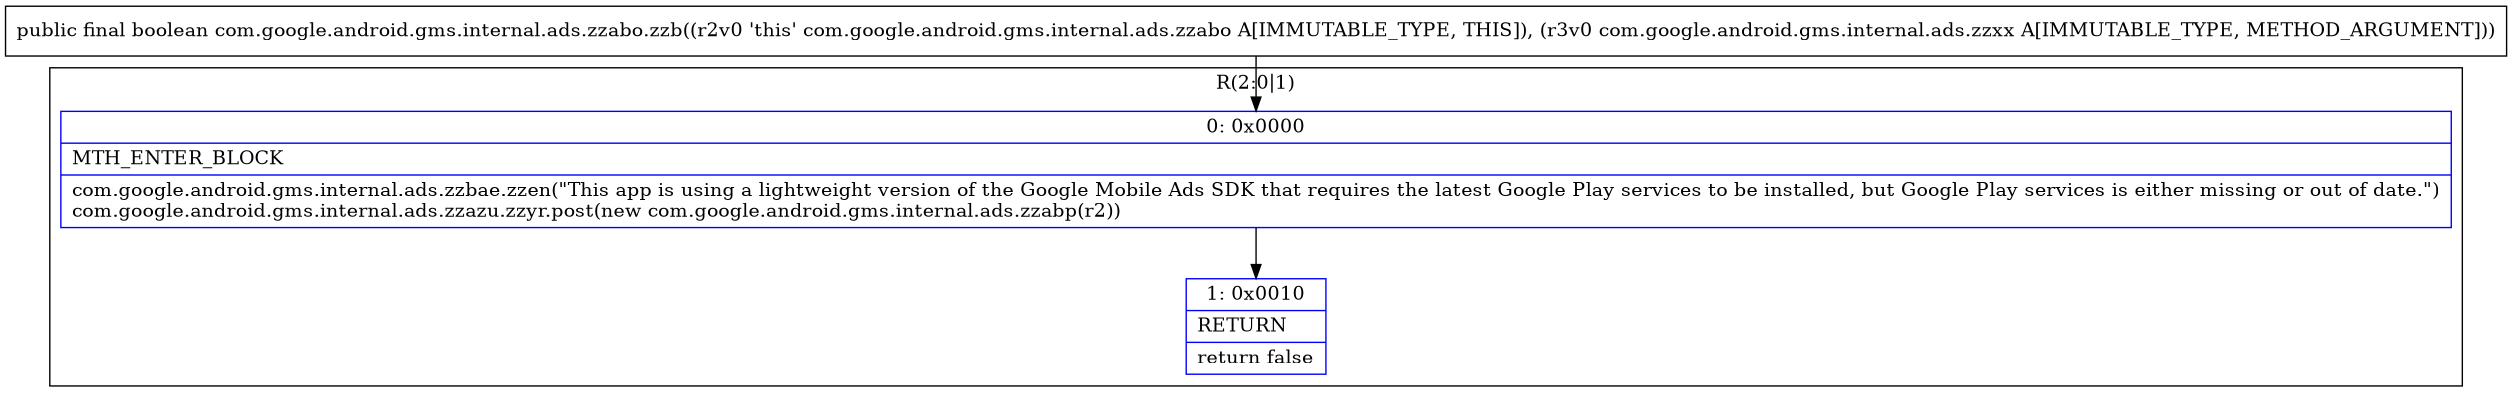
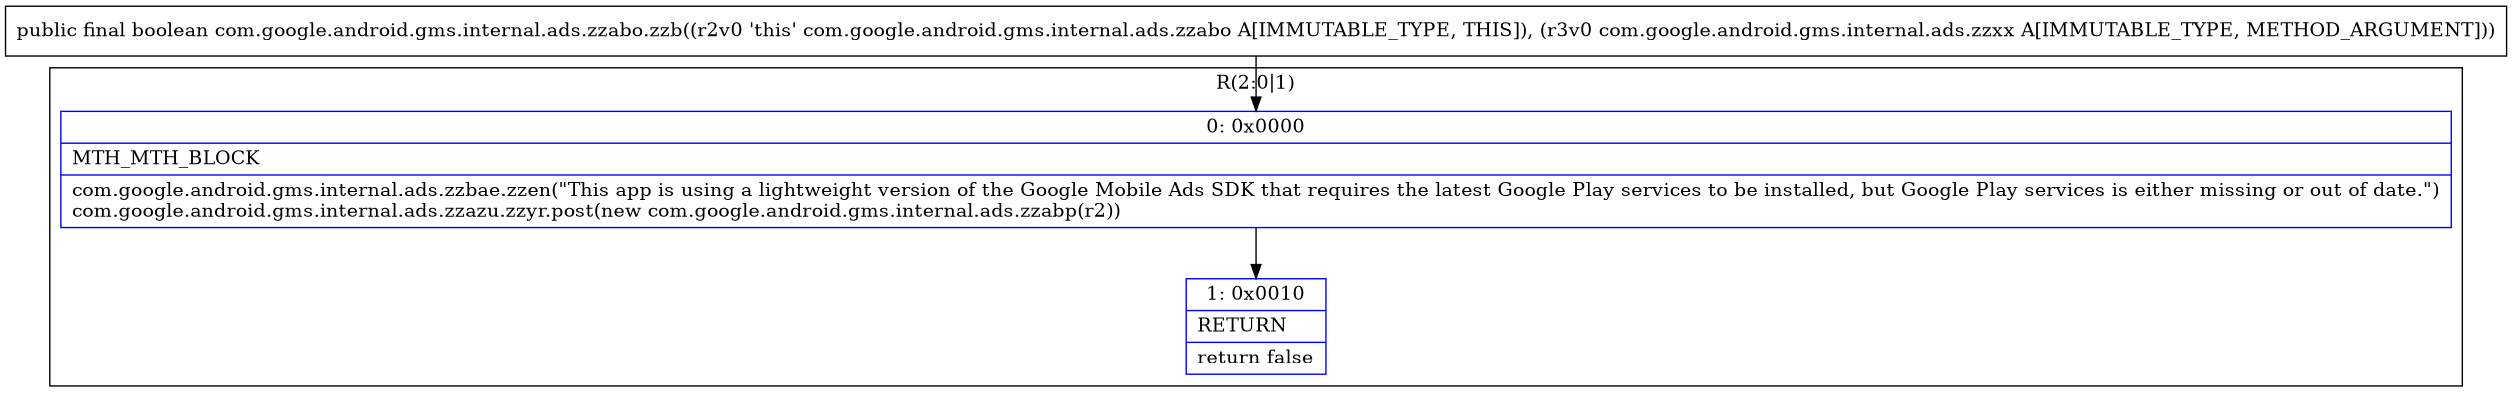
  digraph {
    node [color=blue shape=record]
-   n1 [label="{0\:\ 0x0000|MTH_ENTER_BLOCK\l|com.google.android.gms.internal.ads.zzbae.zzen(\"This app is using a lightweight version of the Google Mobile Ads SDK that requires the latest Google Play services to be installed, but Google Play services is either missing or out of date.\")\lcom.google.android.gms.internal.ads.zzazu.zzyr.post(new com.google.android.gms.internal.ads.zzabp(r2))\l}"]
+   n1 [label="{0\:\ 0x0000|MTH_MTH_BLOCK\l|com.google.android.gms.internal.ads.zzbae.zzen(\"This app is using a lightweight version of the Google Mobile Ads SDK that requires the latest Google Play services to be installed, but Google Play services is either missing or out of date.\")\lcom.google.android.gms.internal.ads.zzazu.zzyr.post(new com.google.android.gms.internal.ads.zzabp(r2))\l}"]
    n2 [label="{1\:\ 0x0010|RETURN\l|return false\l}"]
    n3 [label="{public final boolean com.google.android.gms.internal.ads.zzabo.zzb((r2v0 'this' com.google.android.gms.internal.ads.zzabo A[IMMUTABLE_TYPE, THIS]), (r3v0 com.google.android.gms.internal.ads.zzxx A[IMMUTABLE_TYPE, METHOD_ARGUMENT])) }" color=""]
    subgraph cluster_1 {
      label="R(2:0|1)"
      n1
      n2
    }
    n1 -> n2
    n3 -> n1
  }
